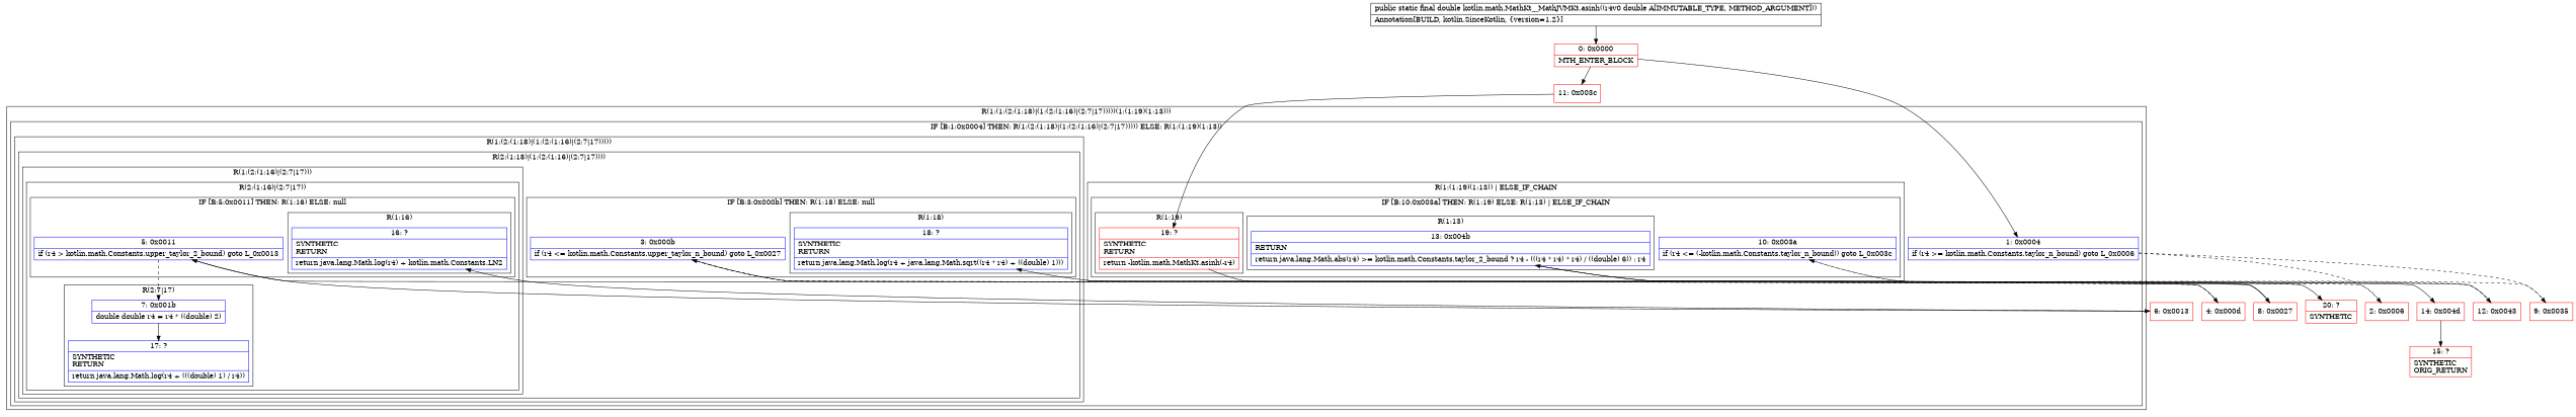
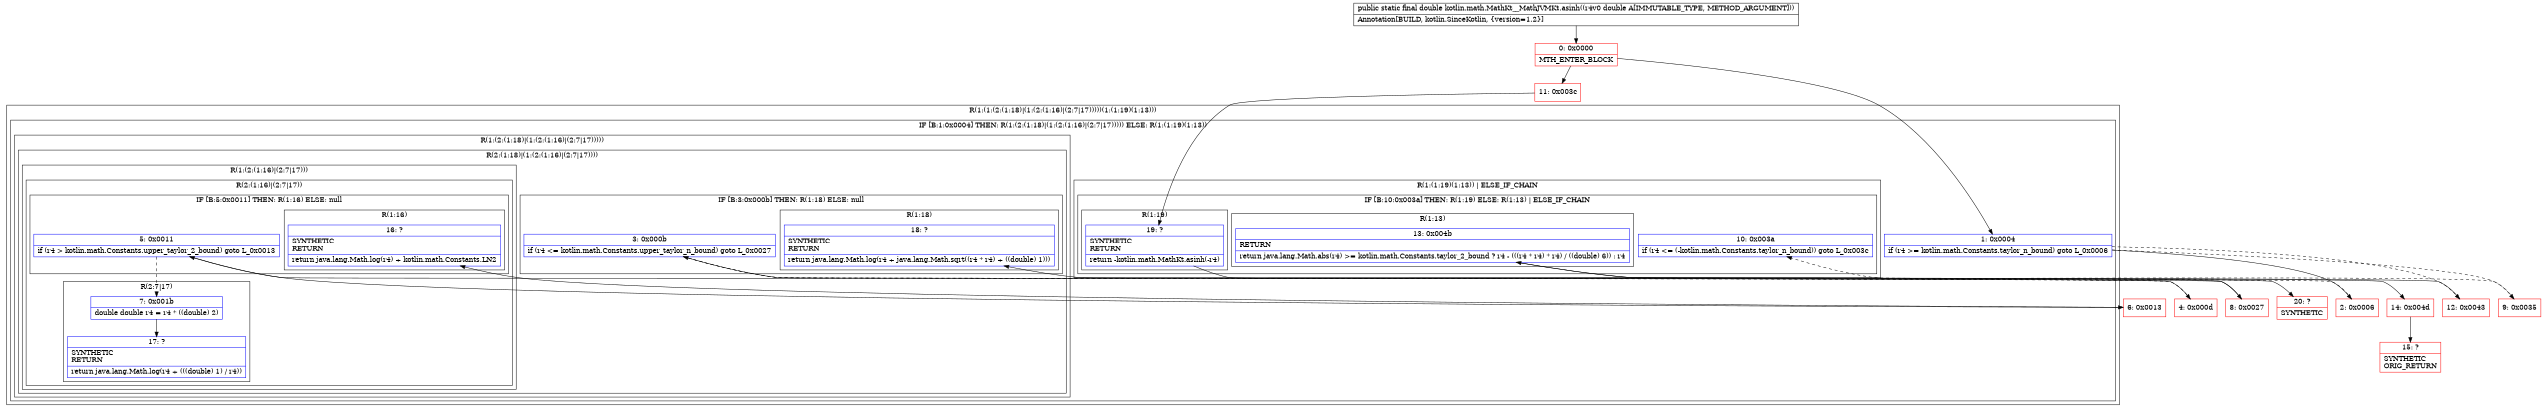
  digraph {
    node [color=red shape=record]
    n1 [color=blue label="{18\:\ ?|SYNTHETIC\lRETURN\l|return java.lang.Math.log(r4 + java.lang.Math.sqrt((r4 * r4) + ((double) 1)))\l}"]
    n2 [color=blue label="{3\:\ 0x000b|if (r4 \<= kotlin.math.Constants.upper_taylor_n_bound) goto L_0x0027\l}"]
    n3 [color=blue label="{16\:\ ?|SYNTHETIC\lRETURN\l|return java.lang.Math.log(r4) + kotlin.math.Constants.LN2\l}"]
    n4 [color=blue label="{5\:\ 0x0011|if (r4 \> kotlin.math.Constants.upper_taylor_2_bound) goto L_0x0013\l}"]
    n5 [color=blue label="{7\:\ 0x001b|double double r4 = r4 * ((double) 2)\l}"]
    n6 [color=blue label="{17\:\ ?|SYNTHETIC\lRETURN\l|return java.lang.Math.log(r4 + (((double) 1) \/ r4))\l}"]
-   n7 [label="{19\:\ ?|SYNTHETIC\lRETURN\l|return \-kotlin.math.MathKt.asinh(\-r4)\l}"]
+   n7 [color=blue label="{19\:\ ?|SYNTHETIC\lRETURN\l|return \-kotlin.math.MathKt.asinh(\-r4)\l}"]
    n8 [color=blue label="{13\:\ 0x004b|RETURN\l|return java.lang.Math.abs(r4) \>= kotlin.math.Constants.taylor_2_bound ? r4 \- (((r4 * r4) * r4) \/ ((double) 6)) : r4\l}"]
    n9 [color=blue label="{10\:\ 0x003a|if (r4 \<= (\-kotlin.math.Constants.taylor_n_bound)) goto L_0x003c\l}"]
    n10 [color=blue label="{1\:\ 0x0004|if (r4 \>= kotlin.math.Constants.taylor_n_bound) goto L_0x0006\l}"]
    n11 [label="{4\:\ 0x000d}"]
    n12 [label="{8\:\ 0x0027}"]
    n13 [label="{6\:\ 0x0013}"]
    n14 [label="{20\:\ ?|SYNTHETIC\l}"]
    n15 [label="{14\:\ 0x004d}"]
    n16 [label="{12\:\ 0x0043}"]
    n17 [label="{2\:\ 0x0006}"]
    n18 [label="{9\:\ 0x0035}"]
    n19 [label="{11\:\ 0x003c}"]
    n20 [label="{15\:\ ?|SYNTHETIC\lORIG_RETURN\l}"]
    n21 [label="{0\:\ 0x0000|MTH_ENTER_BLOCK\l}"]
    n22 [label="{public static final double kotlin.math.MathKt__MathJVMKt.asinh((r4v0 double A[IMMUTABLE_TYPE, METHOD_ARGUMENT]))  | Annotation[BUILD, kotlin.SinceKotlin, \{version=1.2\}]\l}" color=""]
    subgraph cluster_1 {
      label="R(1:(1:(2:(1:18)|(1:(2:(1:16)|(2:7|17)))))(1:(1:19)(1:13)))"
      subgraph cluster_2 {
        label="IF [B:1:0x0004] THEN: R(1:(2:(1:18)|(1:(2:(1:16)|(2:7|17))))) ELSE: R(1:(1:19)(1:13))"
        n10
        subgraph cluster_3 {
          label="R(1:(2:(1:18)|(1:(2:(1:16)|(2:7|17)))))"
          subgraph cluster_4 {
            label="R(2:(1:18)|(1:(2:(1:16)|(2:7|17))))"
            subgraph cluster_5 {
              label="IF [B:3:0x000b] THEN: R(1:18) ELSE: null"
              n2
              subgraph cluster_6 {
                label="R(1:18)"
                n1
              }
            }
            subgraph cluster_7 {
              label="R(1:(2:(1:16)|(2:7|17)))"
              subgraph cluster_8 {
                label="R(2:(1:16)|(2:7|17))"
                subgraph cluster_9 {
                  label="IF [B:5:0x0011] THEN: R(1:16) ELSE: null"
                  n4
                  subgraph cluster_10 {
                    label="R(1:16)"
                    n3
                  }
                }
                subgraph cluster_11 {
                  label="R(2:7|17)"
                  n5
                  n6
                }
              }
            }
          }
        }
        subgraph cluster_12 {
          label="R(1:(1:19)(1:13)) | ELSE_IF_CHAIN\l"
          subgraph cluster_13 {
            label="IF [B:10:0x003a] THEN: R(1:19) ELSE: R(1:13) | ELSE_IF_CHAIN\l"
            n9
            subgraph cluster_14 {
              label="R(1:19)"
              n7
            }
            subgraph cluster_15 {
              label="R(1:13)"
              n8
            }
          }
        }
      }
    }
    n2 -> n11 [style=dashed]
    n2 -> n12
    n4 -> n5 [style=dashed]
    n4 -> n13
    n5 -> n6
    n7 -> n14
    n8 -> n15
-   n9 -> n16 [style=dashed]
-   n10 -> n17 [style=dashed]
+   n10 -> n16 [style=dashed]
+   n10 -> n17
    n10 -> n18 [style=dashed]
    n11 -> n4
    n12 -> n1
    n13 -> n3
    n15 -> n20
    n16 -> n8
    n17 -> n2 [style=dashed]
    n18 -> n9 [style=dashed]
    n19 -> n7
    n21 -> n10
    n21 -> n19
    n22 -> n21
  }
